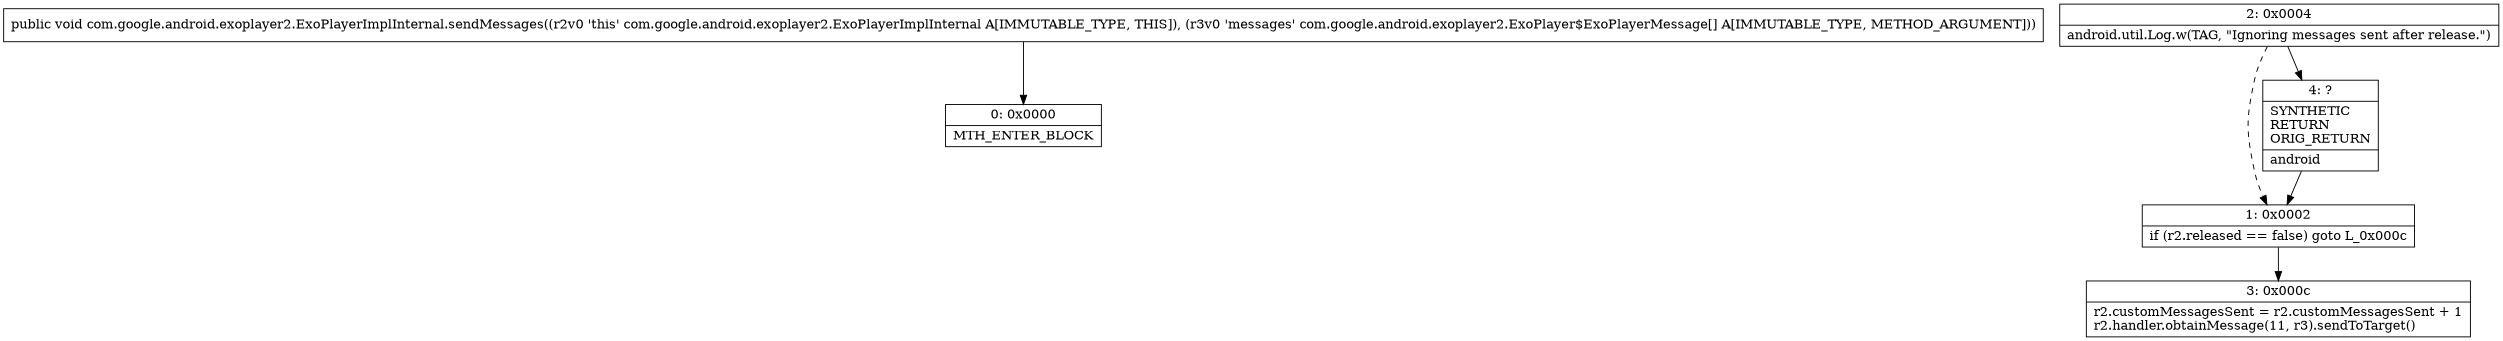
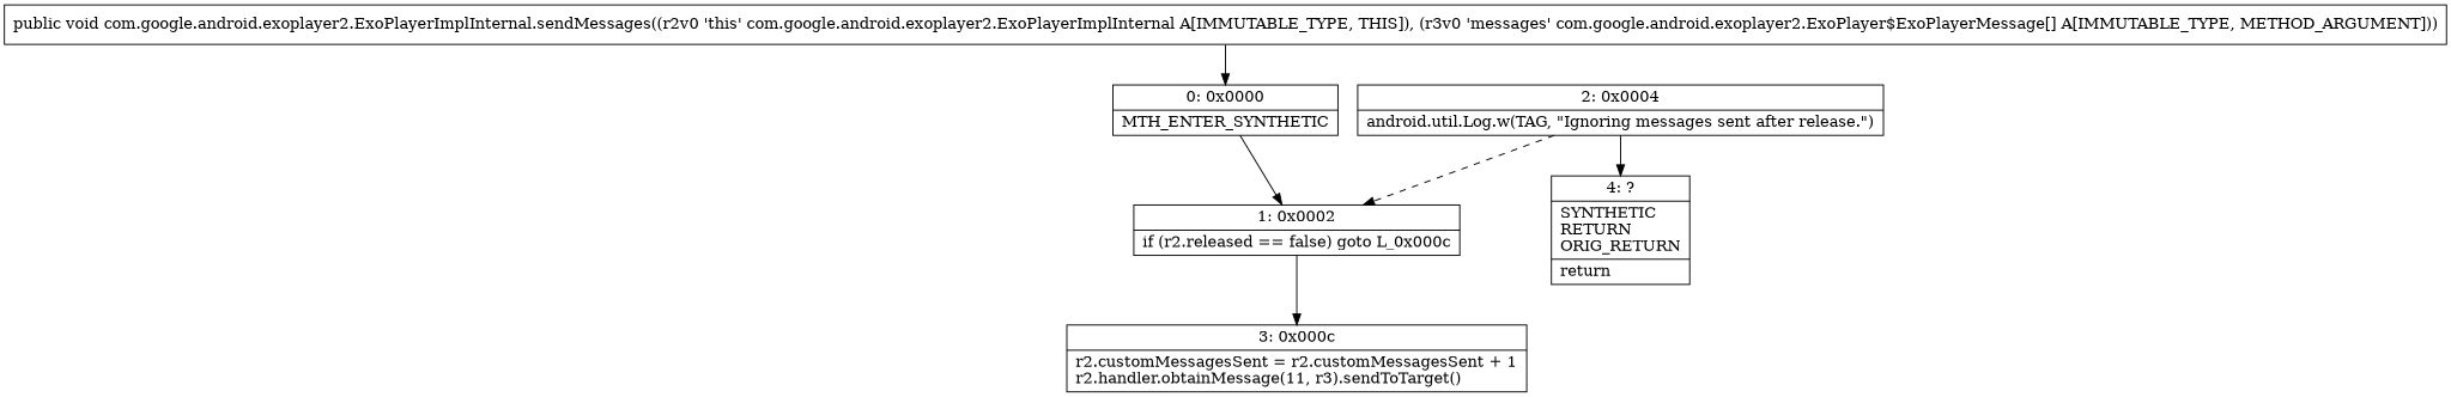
  digraph {
    node [shape=record]
-   n1 [label="{0\:\ 0x0000|MTH_ENTER_BLOCK\l}"]
+   n1 [label="{0\:\ 0x0000|MTH_ENTER_SYNTHETIC\l}"]
    n2 [label="{1\:\ 0x0002|if (r2.released == false) goto L_0x000c\l}"]
    n3 [label="{3\:\ 0x000c|r2.customMessagesSent = r2.customMessagesSent + 1\lr2.handler.obtainMessage(11, r3).sendToTarget()\l}"]
    n4 [label="{2\:\ 0x0004|android.util.Log.w(TAG, \"Ignoring messages sent after release.\")\l}"]
-   n5 [label="{4\:\ ?|SYNTHETIC\lRETURN\lORIG_RETURN\l|android\l}"]
+   n5 [label="{4\:\ ?|SYNTHETIC\lRETURN\lORIG_RETURN\l|return\l}"]
    n6 [label="{public void com.google.android.exoplayer2.ExoPlayerImplInternal.sendMessages((r2v0 'this' com.google.android.exoplayer2.ExoPlayerImplInternal A[IMMUTABLE_TYPE, THIS]), (r3v0 'messages' com.google.android.exoplayer2.ExoPlayer$ExoPlayerMessage[] A[IMMUTABLE_TYPE, METHOD_ARGUMENT])) }"]
-   n5 -> n2
+   n1 -> n2
    n2 -> n3
    n4 -> n2 [style=dashed]
    n4 -> n5
    n6 -> n1
  }
